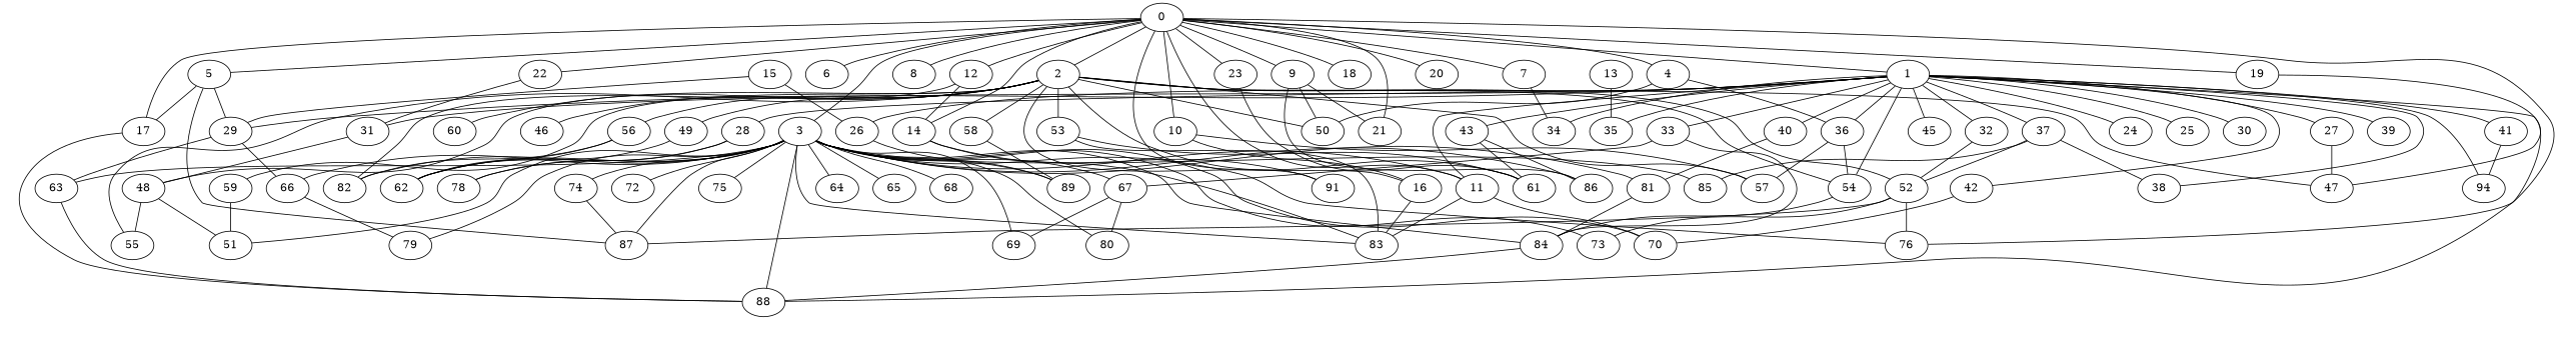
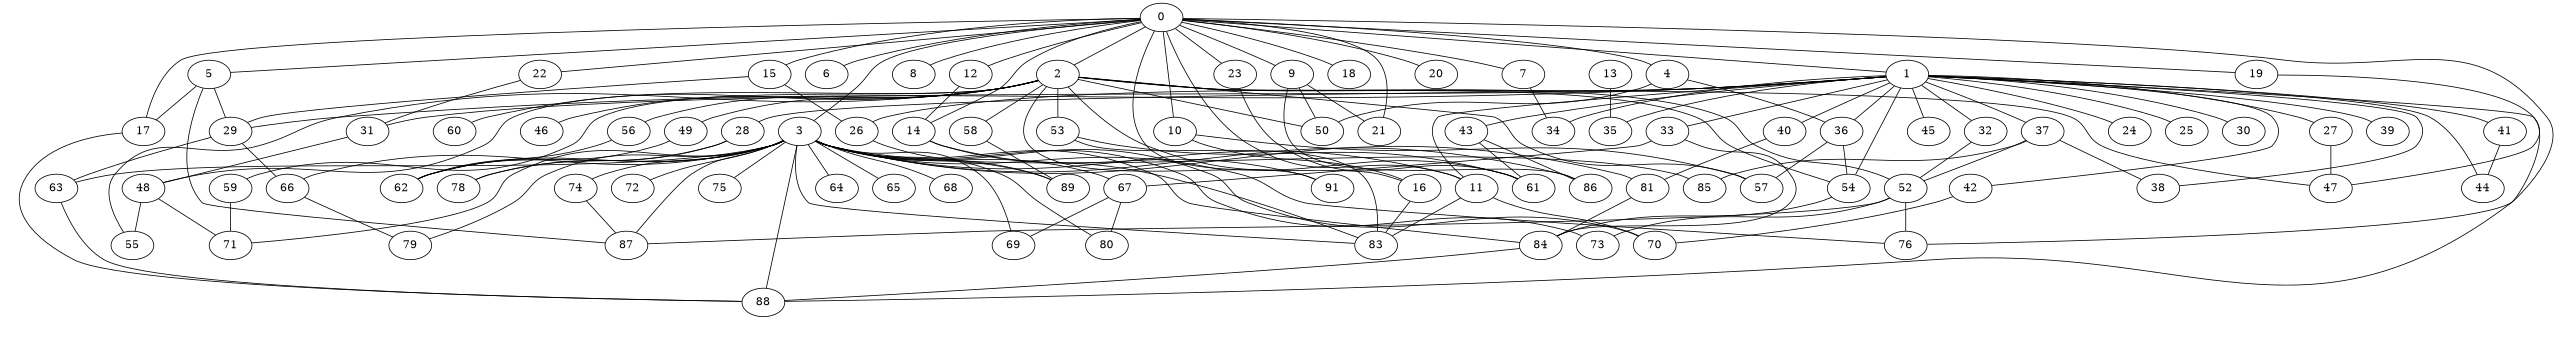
  graph {
    0
    1
    2
    3
    4
    5
    6
    7
    8
    9
    10
    11
    12
    14
    15
    16
    17
    18
    19
    20
    21
    22
    23
    76
    24
    25
    26
    27
    28
    29
    30
    31
    32
    33
    34
    35
    36
    37
    38
    39
    40
    41
    42
    43
-   44 [label=94]
+   44
    45
    88
    54
    46
    47
    48
    49
    50
    n54 [label=91]
    52
    53
    55
    56
    57
    58
    59
    60
    61
    62
    63
    64
    65
    66
    67
    68
    69
    70
-   71 [label=51]
+   71
    72
    73
    74
    75
    78
    79
    80
    81
-   82
    83
    84
    85
    86
    87
    89
    13
    0 -- 1
    0 -- 2
    0 -- 3
    0 -- 4
    0 -- 5
    0 -- 6
    0 -- 7
    0 -- 8
    0 -- 9
    0 -- 10
    0 -- 11
    0 -- 12
    0 -- 14
+   0 -- 15
    0 -- 16
    0 -- 17
    0 -- 18
    0 -- 19
    0 -- 20
    0 -- 21
    0 -- 22
    0 -- 23
    0 -- 76
    1 -- 11
    1 -- 24
    1 -- 25
    1 -- 26
    1 -- 27
    1 -- 28
    1 -- 29
    1 -- 30
    1 -- 31
    1 -- 32
    1 -- 33
    1 -- 34
    1 -- 35
    1 -- 36
    1 -- 37
    1 -- 38
    1 -- 39
    1 -- 40
    1 -- 41
    1 -- 42
    1 -- 43
    1 -- 44
    1 -- 45
    1 -- 88
    1 -- 54
    2 -- 54
    2 -- 46
    2 -- 47
    2 -- 48
    2 -- 49
    2 -- 50
    2 -- n54
    2 -- 52
    2 -- 53
    2 -- 55
    2 -- 56
    2 -- 57
    2 -- 58
    2 -- 59
    2 -- 60
    2 -- 61
    3 -- 11
    3 -- 76
    3 -- 88
    3 -- 62
    3 -- 63
    3 -- 64
    3 -- 65
    3 -- 66
    3 -- 67
    3 -- 68
    3 -- 69
    3 -- 70
    3 -- 71
    3 -- 72
    3 -- 73
    3 -- 74
    3 -- 75
    3 -- 78
    3 -- 79
    3 -- 80
    3 -- 81
-   3 -- 82
    3 -- 83
    3 -- 84
    3 -- 85
    3 -- 86
    3 -- 87
    3 -- 89
    4 -- 36
    4 -- 50
    5 -- 17
    5 -- 29
    5 -- 87
    7 -- 34
    9 -- 21
    9 -- 50
    9 -- 86
    10 -- 16
    10 -- 57
    11 -- 70
    11 -- 83
    12 -- 14
-   12 -- 82
    14 -- n54
    14 -- 83
    15 -- 26
    15 -- 29
    16 -- 83
    17 -- 88
    19 -- 47
    22 -- 31
    23 -- 61
    26 -- 89
    27 -- 47
    28 -- 62
    28 -- 78
    29 -- 63
    29 -- 66
    31 -- 48
    32 -- 52
    33 -- 67
    33 -- 84
    36 -- 54
    36 -- 57
    37 -- 38
    37 -- 52
    37 -- 85
    40 -- 81
    41 -- 44
    42 -- 70
    43 -- 61
    43 -- 86
    54 -- 84
    48 -- 55
    48 -- 71
    49 -- 62
    52 -- 76
    52 -- 73
    52 -- 87
    53 -- 61
    53 -- 83
    56 -- 62
-   56 -- 82
    58 -- 89
    59 -- 71
    63 -- 88
    66 -- 79
    67 -- 69
    67 -- 80
    74 -- 87
    81 -- 84
    84 -- 88
    13 -- 35
  }
